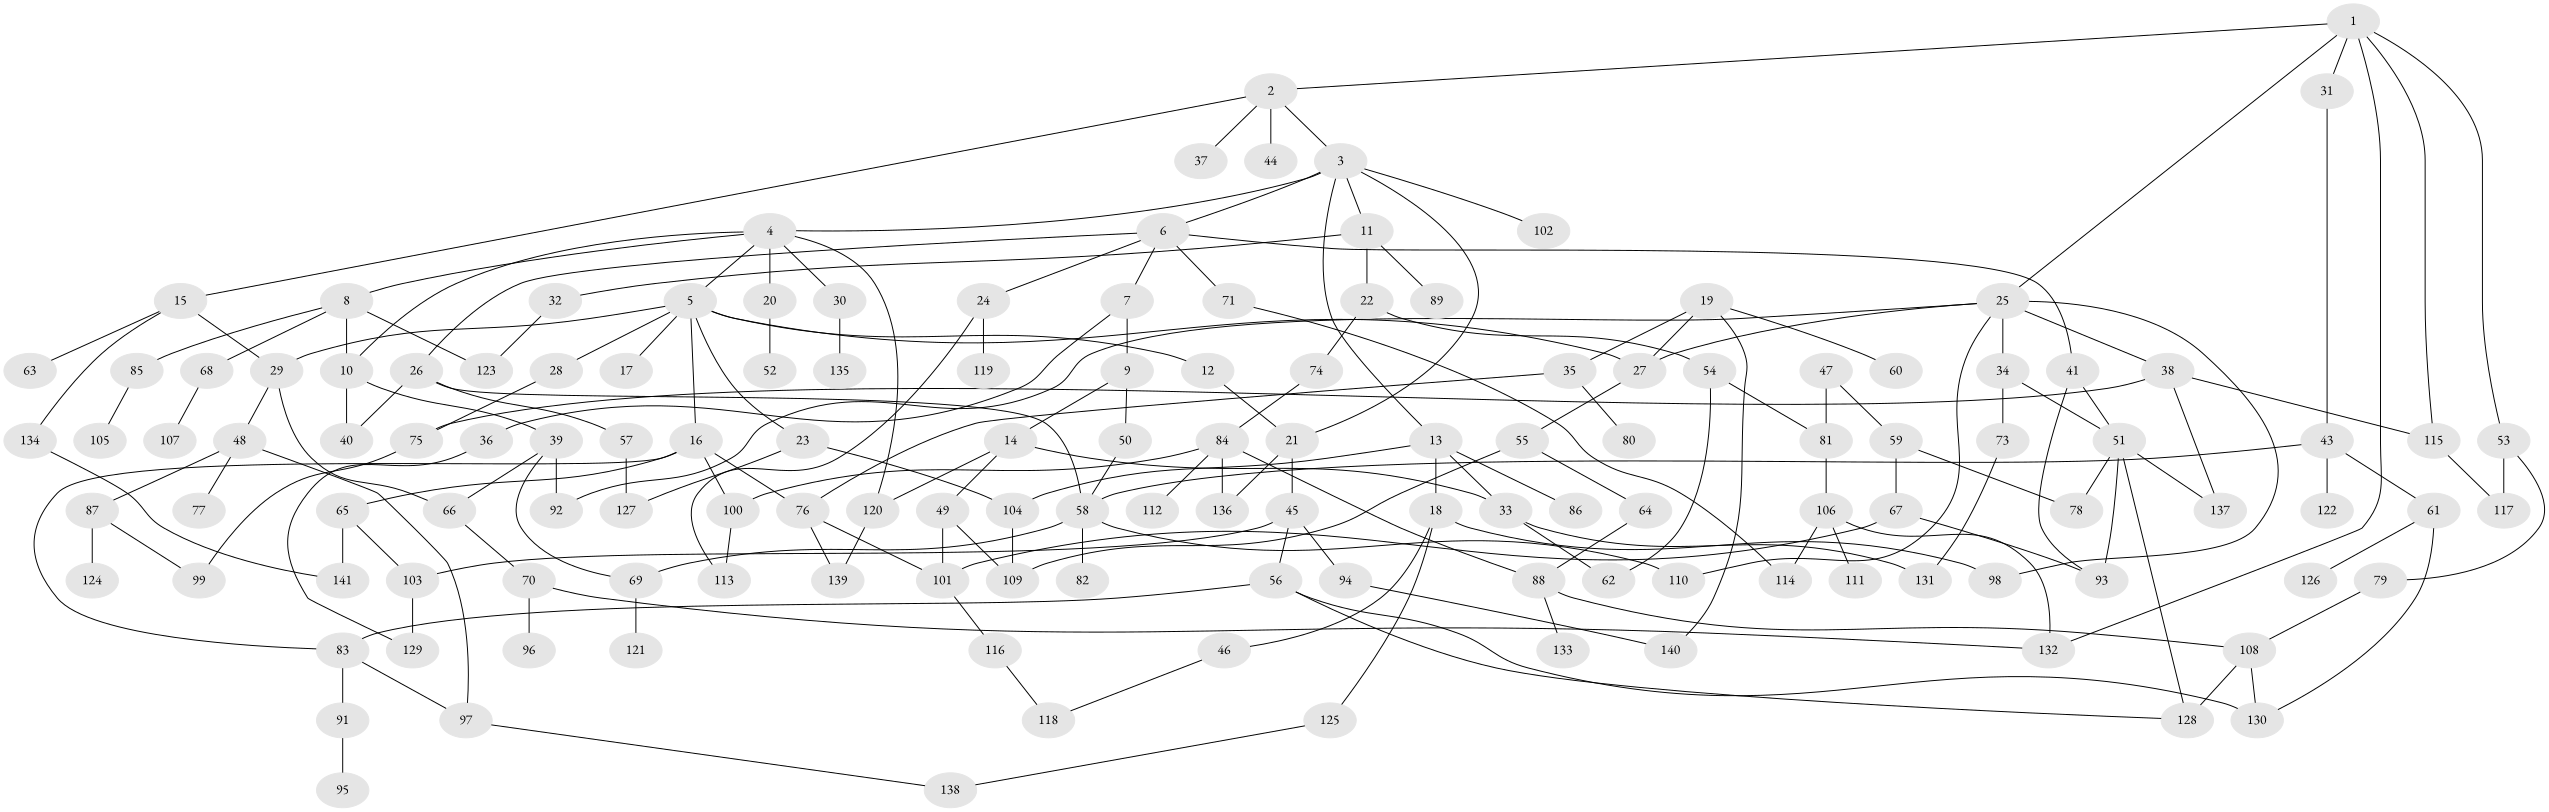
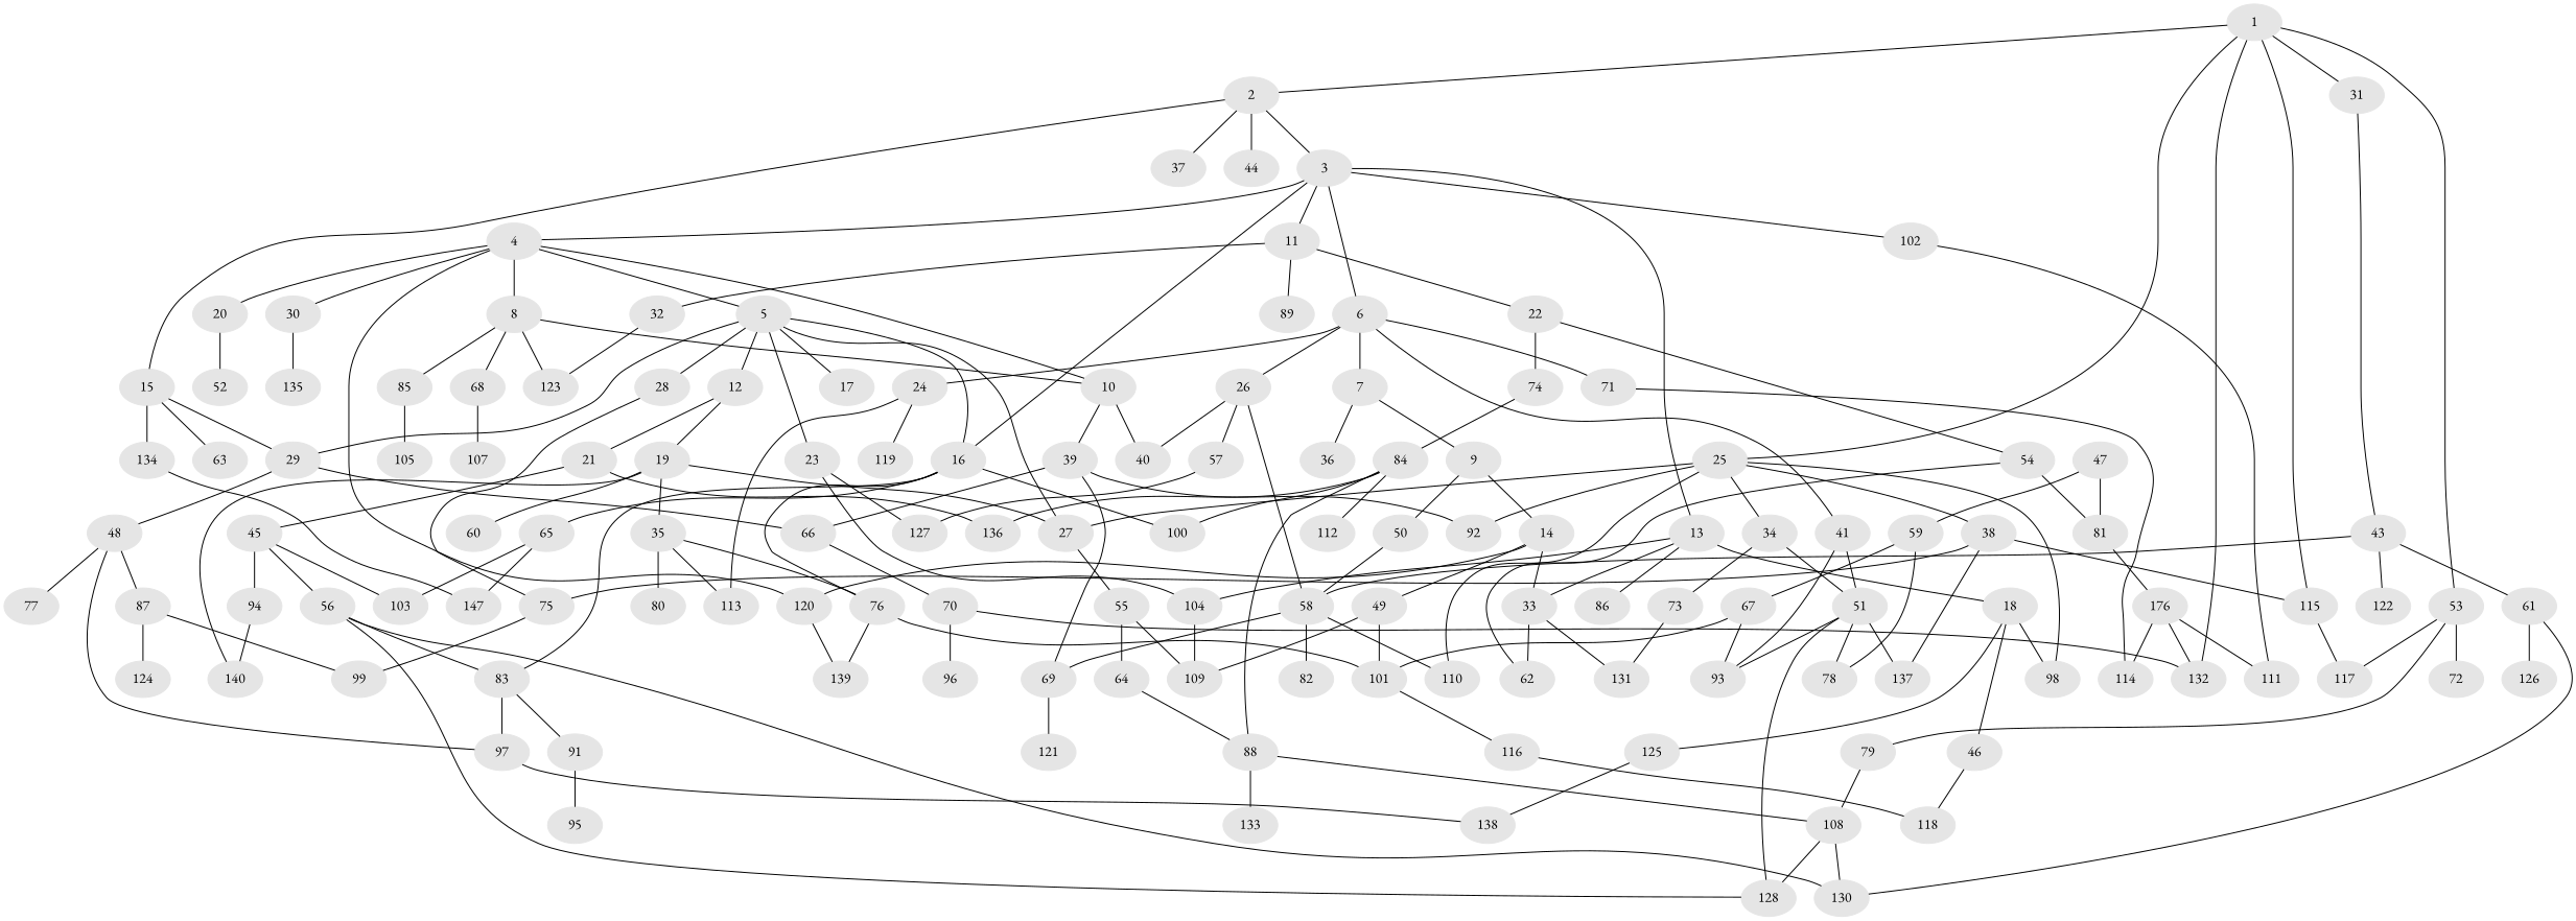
  graph {
    fontname="EB Garamond"
    node [color=gray90 fontname="EB Garamond" style=filled]
    edge [fontname="EB Garamond"]
    1
    2
    25
    31
    53
    115
    132
    3
    15
    37
    44
    27
    98
    34
    38
    92
    110
    43
+   72
    79
    117
    4
    6
    11
    13
    21
    102
    29
    63
    134
    5
    8
    10
    20
    30
    120
    7
    24
    26
    41
    71
    22
    32
    89
    18
    33
    86
    104
    45
    136
    111
    12
    16
    17
    23
    28
    68
    85
    123
    39
    40
    52
    135
    139
    19
    65
    76
    83
    100
    127
    55
    75
    48
    66
    9
    36
    113
    119
    57
    58
    51
    93
    114
    14
    50
-   129
    107
    105
    49
    69
    54
    74
    35
    60
    140
    46
    125
    62
    131
    109
    101
-   141
+   141 [label=147]
    103
    97
    91
    118
    138
    80
    94
    56
    81
    84
    73
    137
    82
    64
    99
    77
    87
    70
    61
    122
    78
    128
    121
    47
    59
    130
    126
    67
-   106
+   106 [label=176]
    124
    116
    108
    88
    133
    96
    112
    95
    1 -- 2
    1 -- 25
    1 -- 31
    1 -- 53
    1 -- 115
    1 -- 132
    2 -- 3
    2 -- 15
    2 -- 37
    2 -- 44
    25 -- 27
    25 -- 98
    25 -- 34
    25 -- 38
    25 -- 92
    25 -- 110
    31 -- 43
+   53 -- 72
    53 -- 79
    53 -- 117
    115 -- 117
    3 -- 4
    3 -- 6
    3 -- 11
    3 -- 13
-   3 -- 21
+   3 -- 16
    3 -- 102
    15 -- 29
    15 -- 63
    15 -- 134
    27 -- 55
    34 -- 51
    34 -- 73
    38 -- 115
    38 -- 75
    38 -- 137
    43 -- 58
    43 -- 61
    43 -- 122
    79 -- 108
    4 -- 5
    4 -- 8
    4 -- 10
    4 -- 20
    4 -- 30
    4 -- 120
    6 -- 7
    6 -- 24
    6 -- 26
    6 -- 41
    6 -- 71
    11 -- 22
    11 -- 32
    11 -- 89
    13 -- 18
    13 -- 33
    13 -- 86
    13 -- 104
    21 -- 45
    21 -- 136
+   102 -- 111
    29 -- 48
    29 -- 66
    134 -- 141
    5 -- 27
    5 -- 29
    5 -- 12
    5 -- 16
    5 -- 17
    5 -- 23
    5 -- 28
    8 -- 10
    8 -- 68
    8 -- 85
    8 -- 123
    10 -- 39
    10 -- 40
    20 -- 52
    30 -- 135
    120 -- 139
    7 -- 9
    7 -- 36
    24 -- 113
    24 -- 119
    26 -- 40
    26 -- 57
    26 -- 58
    41 -- 51
    41 -- 93
    71 -- 114
    22 -- 54
    22 -- 74
    32 -- 123
    18 -- 98
    18 -- 46
    18 -- 125
    33 -- 62
    33 -- 131
    104 -- 109
    45 -- 103
    45 -- 94
    45 -- 56
    12 -- 21
+   12 -- 19
    16 -- 65
    16 -- 76
    16 -- 83
    16 -- 100
    23 -- 104
    23 -- 127
    28 -- 75
    68 -- 107
    85 -- 105
    39 -- 92
    39 -- 66
    39 -- 69
    19 -- 27
    19 -- 35
    19 -- 60
    19 -- 140
    65 -- 141
    65 -- 103
    76 -- 139
    76 -- 101
    83 -- 97
    83 -- 91
-   100 -- 113
+   35 -- 113
    55 -- 109
    55 -- 64
    75 -- 99
    48 -- 97
    48 -- 77
    48 -- 87
    66 -- 70
    9 -- 14
    9 -- 50
-   36 -- 129
    57 -- 127
    58 -- 110
    58 -- 69
    58 -- 82
    51 -- 93
    51 -- 137
    51 -- 78
    51 -- 128
    14 -- 120
    14 -- 33
    14 -- 49
    50 -- 58
    49 -- 109
    49 -- 101
    69 -- 121
    54 -- 62
    54 -- 81
    74 -- 84
    35 -- 76
    35 -- 80
    46 -- 118
    125 -- 138
    101 -- 116
-   103 -- 129
    97 -- 138
    91 -- 95
    94 -- 140
    56 -- 83
    56 -- 128
    56 -- 130
    81 -- 106
    84 -- 136
    84 -- 100
    84 -- 88
    84 -- 112
    73 -- 131
    64 -- 88
    87 -- 99
    87 -- 124
    70 -- 132
    70 -- 96
    61 -- 130
    61 -- 126
    47 -- 81
    47 -- 59
    59 -- 78
    59 -- 67
    67 -- 93
    67 -- 101
    106 -- 132
    106 -- 111
    106 -- 114
    116 -- 118
    108 -- 128
    108 -- 130
    88 -- 108
    88 -- 133
  }
